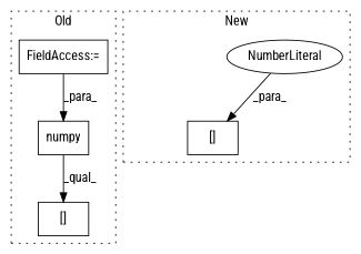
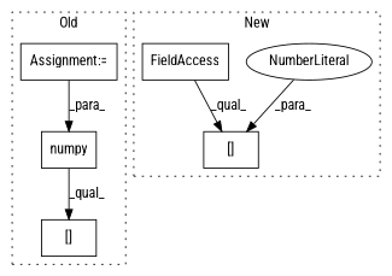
  digraph {
    fontname="Roboto Condensed"
    node [a=2 fontname="Roboto Condensed" l=1 shape=box]
    edge [fontname="Roboto Condensed"]
    n1 [a=32 l=7 label=numpy s=3857]
-   n2 [a=7 label="FieldAccess:=" s=3828]
+   n2 [a=7 label="Assignment:=" s=3828]
    n3 [l="52,2" label="[]" s="3829,3949"]
    n4 [l="10,1" label="[]" s="3768,3779"]
    n5 [a=34 label=NumberLiteral s=3778 shape=ellipse]
+   n6 [a=22 l=9 label=FieldAccess s=3768]
    subgraph cluster_1 {
      label=Old
      style=dotted
      n1
      n2
      n3
    }
    subgraph cluster_2 {
      label=New
      style=dotted
      n4
      n5
+     n6
    }
    n1 -> n3 [label=_qual_]
    n2 -> n1 [label=_para_]
    n5 -> n4 [label=_para_]
+   n6 -> n4 [label=_qual_]
  }
